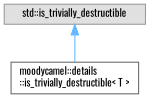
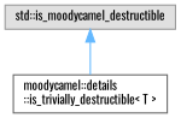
  digraph {
    rankdir=TB
    fontname=Oswald
    node [fontname=Oswald fontsize=10 shape=box style=filled]
-   n1 [color=grey60 fillcolor="#E0E0E0" height=0.2 label="std::is_trivially_destructible" width=0.4]
+   n1 [color=grey60 fillcolor="#E0E0E0" height=0.2 label="std::is_moodycamel_destructible" width=0.4]
    n2 [color=grey40 fillcolor=white height=0.2 label="moodycamel::details\l::is_trivially_destructible\< T \>" width=0.4]
    n1 -> n2 [color=steelblue1 dir=back fontname=Oswald fontsize=10 labelfontname=Helvetica labelfontsize=10 style=solid]
  }
